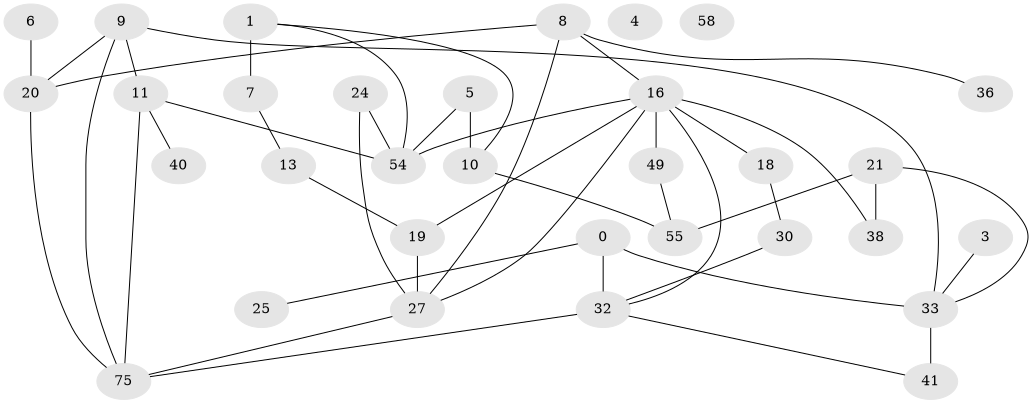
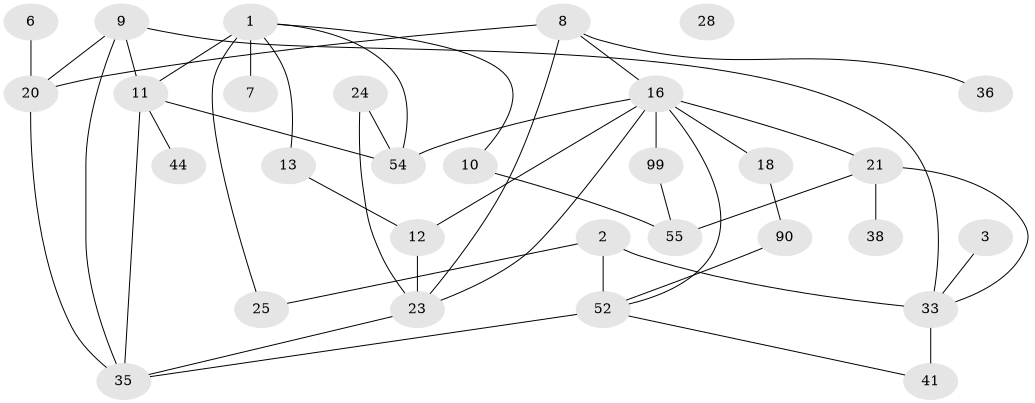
  graph {
    node [color=gray90 style=filled]
    1 [super="+15"]
    7
    10 [super="+46"]
    11 [super="+26"]
    13
    25 [super="+29+41"]
    n7 [label=54]
    55
-   35 [label=75]
-   44 [label=40]
-   19 [super="+59"]
+   35
+   44
+   19 [super="+59" label=12]
    24 [super="+48"]
-   27 [super="+64+66"]
-   2 [super="+57" label=0]
-   32 [super="+54"]
+   27 [super="+64+66" label=23]
+   2 [super="+57"]
+   32 [super="+54" label=52]
    33 [super="+34"]
    n17 [label=41 super="+63+52"]
    3
-   4
-   5 [super="+67"]
    20 [super="+22"]
    6
    8 [super="+14"]
    16 [super="+17"]
    36
    18 [super="+58"]
    38 [super="+50"]
-   49
+   49 [label=99]
    9 [super="+45+12"]
-   30
+   30 [label=90]
    21 [super="+23"]
-   28 [label=58]
+   28
    1 -- 7
    1 -- 10
-   7 -- 13
+   1 -- 11 [weight=2]
+   1 -- 13
+   1 -- 25
    1 -- n7
    10 -- 55
    11 -- n7
    11 -- 35
    11 -- 44
    13 -- 19
    19 -- 27
    24 -- n7
    24 -- 27
    27 -- 35
    2 -- 25
    2 -- 32 [weight=3]
    2 -- 33
    32 -- 35
    32 -- n17
    33 -- n17 [weight=2]
    3 -- 33
-   5 -- 10
-   5 -- n7
    20 -- 35
    6 -- 20
    8 -- 27
    8 -- 20 [weight=2]
    8 -- 16
    8 -- 36
    16 -- n7
    16 -- 19
    16 -- 27
    16 -- 32
    16 -- 18
-   16 -- 38
+   16 -- 21
    16 -- 49
    18 -- 30
    49 -- 55
    9 -- 11
    9 -- 35
    9 -- 33
    9 -- 20
    30 -- 32
    21 -- 55
    21 -- 33
    21 -- 38 [weight=2]
  }
